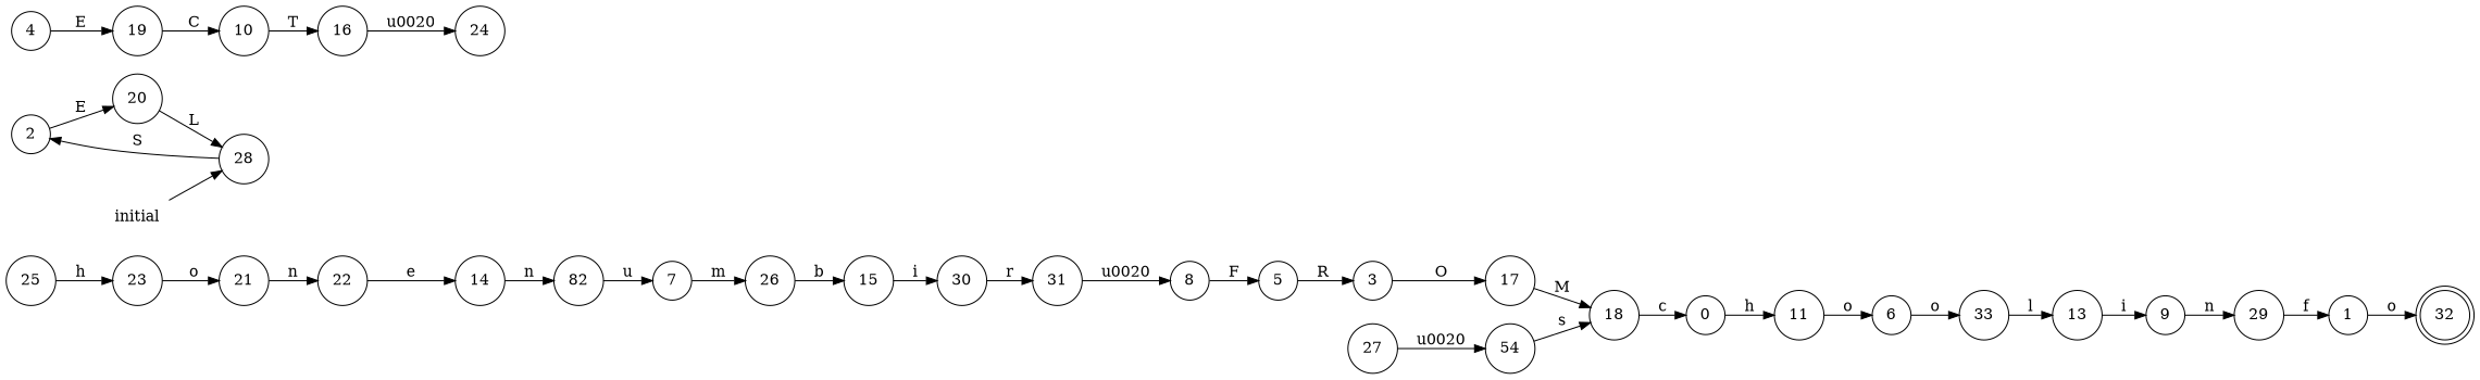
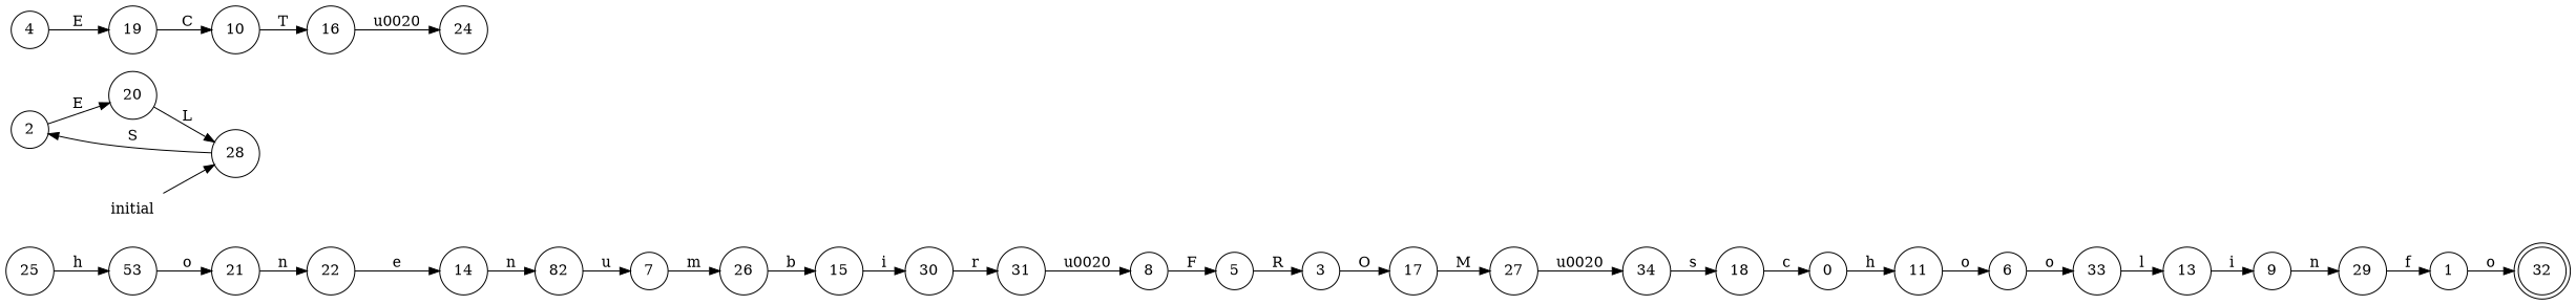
  digraph {
    rankdir=LR
    node [shape=circle]
    0
    11
    6
    33
    32 [shape=doublecircle]
    1
    2
    20
    28
    4
    19
    3
    17
    27
-   34 [label=54]
+   34
    10
    16
    5
    13
    9
    7
    26
    15
    30
    8
    29
    24
    n28 [label=82]
    14
    31
    25
-   23
+   23 [label=53]
    18
    21
    22
    initial [shape=plaintext]
    0 -> 11 [label=h]
    11 -> 6 [label=o]
    6 -> 33 [label=o]
    33 -> 13 [label=l]
    1 -> 32 [label=o]
    2 -> 20 [label=E]
    20 -> 28 [label=L]
    28 -> 2 [label=S]
    4 -> 19 [label=E]
    19 -> 10 [label=C]
    3 -> 17 [label=O]
-   17 -> 18 [label=M]
+   17 -> 27 [label=M]
    27 -> 34 [label="\u0020"]
    34 -> 18 [label=s]
    10 -> 16 [label=T]
    16 -> 24 [label="\u0020"]
    5 -> 3 [label=R]
    13 -> 9 [label=i]
    9 -> 29 [label=n]
    7 -> 26 [label=m]
    26 -> 15 [label=b]
    15 -> 30 [label=i]
    30 -> 31 [label=r]
    8 -> 5 [label=F]
    29 -> 1 [label=f]
    n28 -> 7 [label=u]
    14 -> n28 [label=n]
    31 -> 8 [label="\u0020"]
    25 -> 23 [label=h]
    23 -> 21 [label=o]
    18 -> 0 [label=c]
    21 -> 22 [label=n]
    22 -> 14 [label=e]
    initial -> 28
  }
